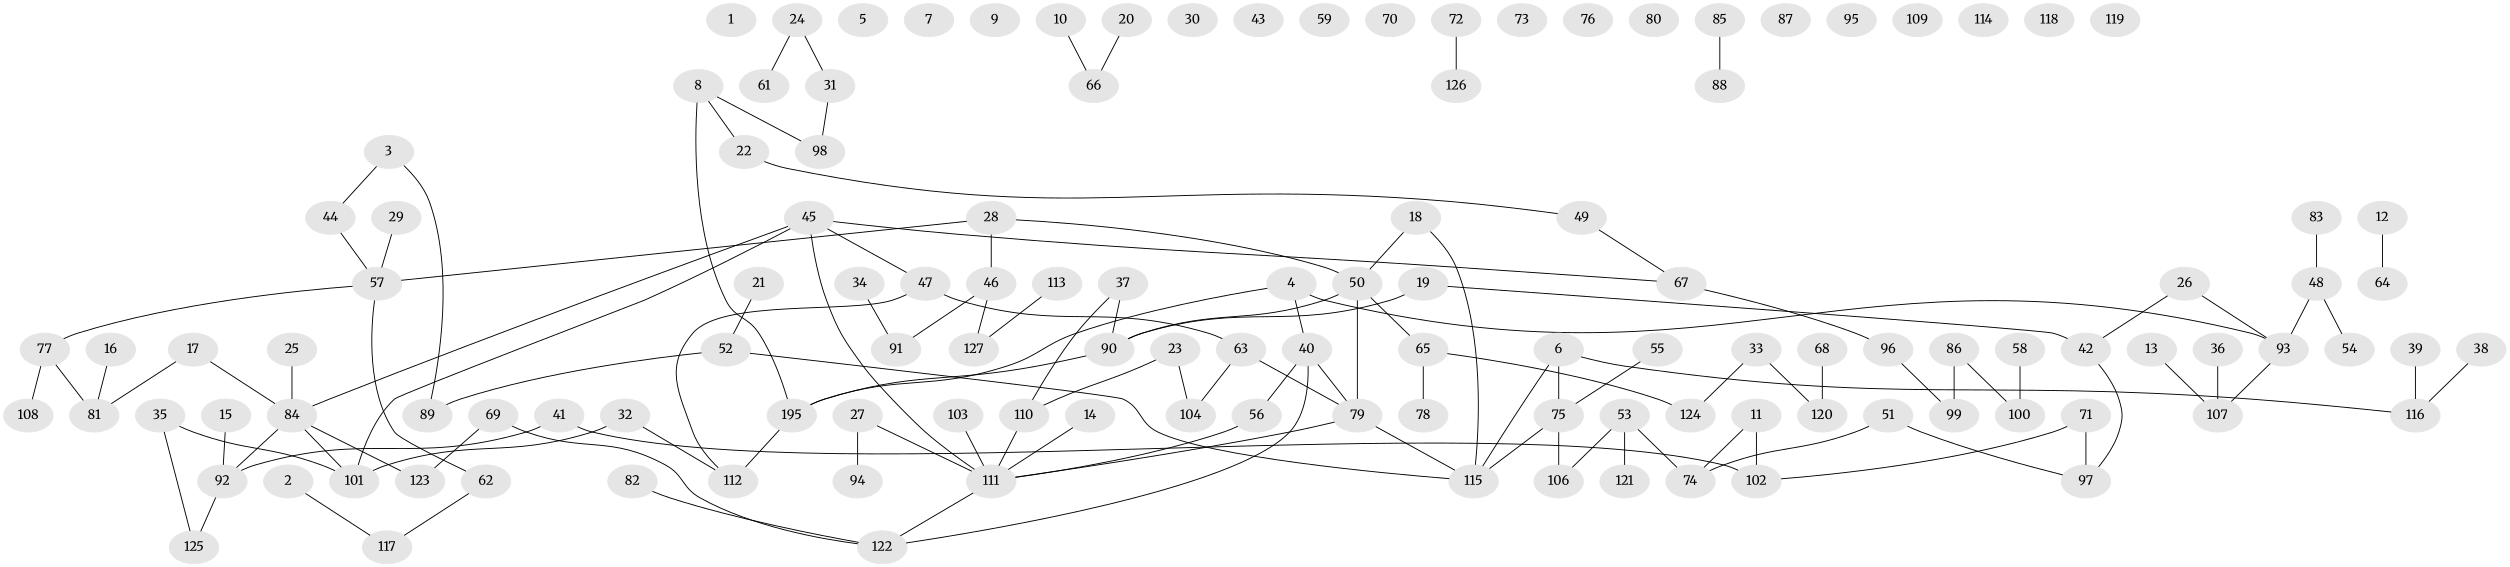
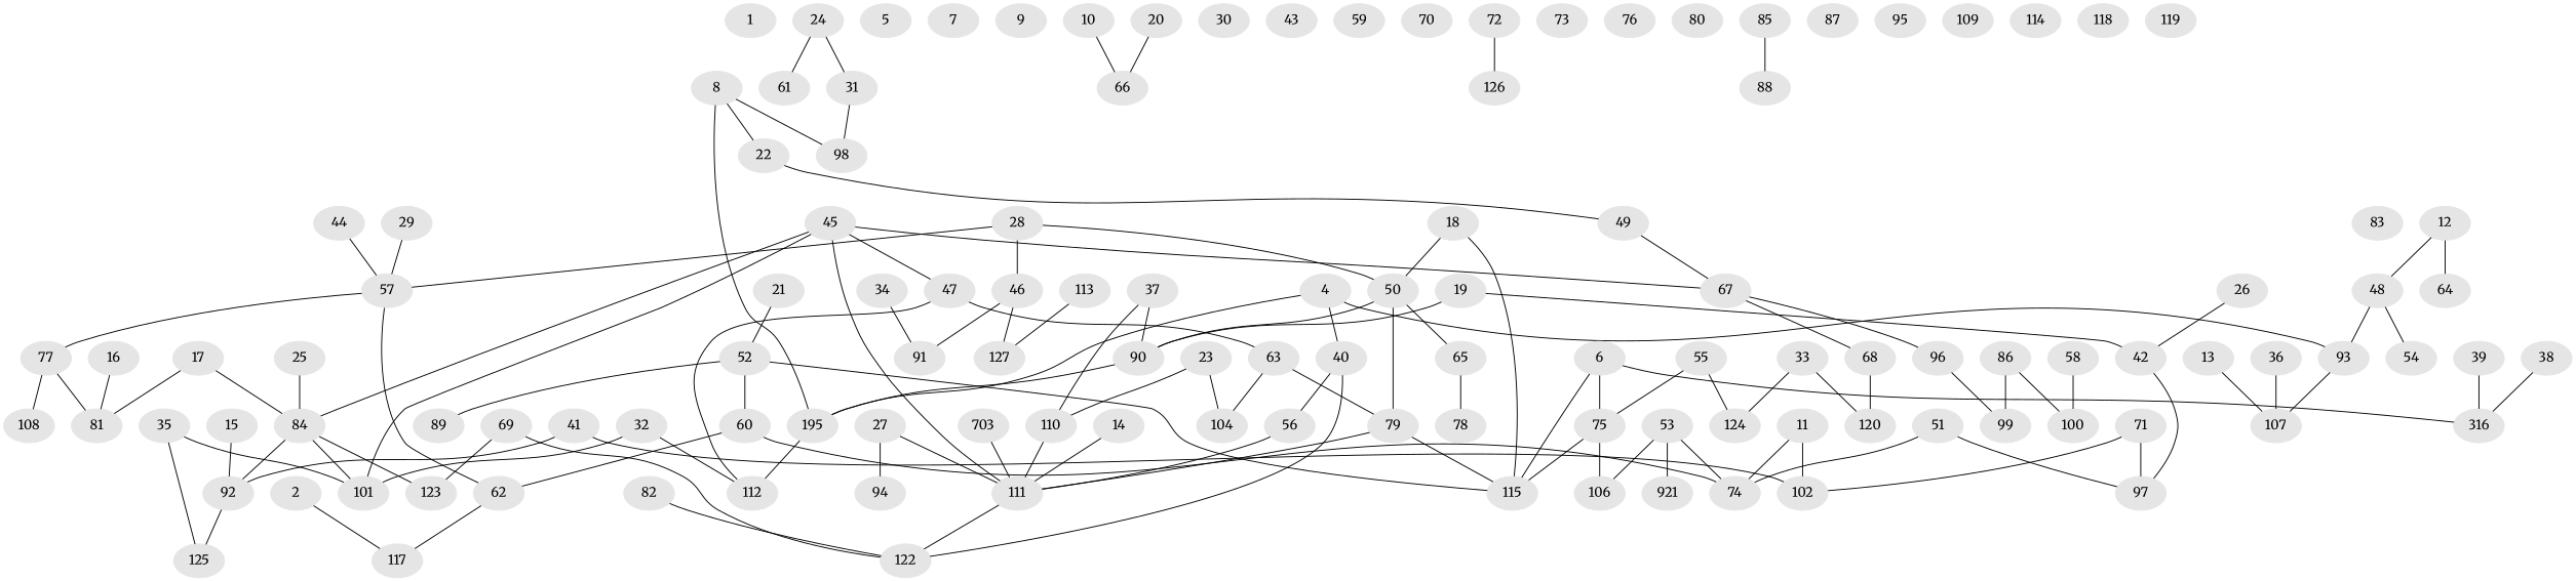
  graph {
    fontname=Merriweather
    node [color=gray90 fontname=Merriweather style=filled]
    edge [fontname=Merriweather]
    1
    2
    117
-   3
    44
    89
    57
    4
    40
    93
    n11 [label=195]
    56
    79
    122
    107
    112
    5
    6
    75
    115
-   116
+   116 [label=316]
    106
    7
    8
    22
    98
    49
    9
    10
    66
    11
    74
    102
    12
    48
    64
    54
    13
    14
    111
    15
    92
    125
    16
    81
    17
    84
    101
    123
    18
    50
    90
    65
    19
    42
    97
    20
    21
    52
+   60
    67
    23
    104
    110
    24
    31
    61
    25
    26
    27
    94
    28
    46
    91
    127
    62
    77
    29
    30
    32
    33
    120
    124
    34
    35
    36
    37
    38
    39
    41
    43
    45
    47
    63
    68
    96
    78
    51
    53
-   121
+   121 [label=921]
    55
    108
    58
    100
    59
    99
    69
    70
    71
    72
    126
    73
    76
    80
    82
    83
    85
    88
    86
    87
    95
-   103
+   103 [label=703]
    109
    113
    114
    118
    119
    2 -- 117
-   3 -- 44
-   3 -- 89
    44 -- 57
    57 -- 62
    57 -- 77
    4 -- 40
    4 -- 93
    4 -- n11
    40 -- 56
-   40 -- 79
    40 -- 122
    93 -- 107
    n11 -- 112
    56 -- 111
    79 -- 115
    79 -- 111
    6 -- 75
    6 -- 115
    6 -- 116
    75 -- 115
    75 -- 106
    8 -- n11
    8 -- 22
    8 -- 98
    22 -- 49
    49 -- 67
    10 -- 66
    11 -- 74
    11 -- 102
-   83 -- 48
+   12 -- 48
    12 -- 64
    48 -- 93
    48 -- 54
    13 -- 107
    14 -- 111
    111 -- 122
    15 -- 92
    92 -- 125
    16 -- 81
    17 -- 81
    17 -- 84
    84 -- 92
    84 -- 101
    84 -- 123
    18 -- 115
    18 -- 50
    50 -- 79
    50 -- 90
    50 -- 65
    90 -- n11
-   65 -- 124
+   55 -- 124
    65 -- 78
    19 -- 90
    19 -- 42
    42 -- 97
    20 -- 66
    21 -- 52
    52 -- 89
    52 -- 115
+   52 -- 60
+   60 -- 74
+   60 -- 62
+   67 -- 68
    67 -- 96
    23 -- 104
    23 -- 110
    110 -- 111
    24 -- 31
    24 -- 61
    31 -- 98
    25 -- 84
-   26 -- 93
    26 -- 42
    27 -- 111
    27 -- 94
    28 -- 57
    28 -- 50
    28 -- 46
    46 -- 91
    46 -- 127
    62 -- 117
    77 -- 81
    77 -- 108
    29 -- 57
    32 -- 112
    32 -- 101
    33 -- 120
    33 -- 124
    34 -- 91
    35 -- 125
    35 -- 101
    36 -- 107
    37 -- 90
    37 -- 110
    38 -- 116
    39 -- 116
    41 -- 102
    41 -- 92
    45 -- 111
    45 -- 84
    45 -- 101
    45 -- 67
    45 -- 47
    47 -- 112
    47 -- 63
    63 -- 79
    63 -- 104
    68 -- 120
    96 -- 99
    51 -- 74
    51 -- 97
    53 -- 106
    53 -- 74
    53 -- 121
    55 -- 75
    58 -- 100
    69 -- 122
    69 -- 123
    71 -- 102
    71 -- 97
    72 -- 126
    82 -- 122
    85 -- 88
    86 -- 100
    86 -- 99
    103 -- 111
    113 -- 127
  }
